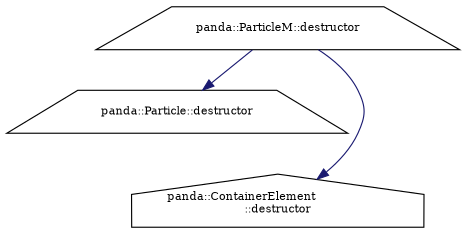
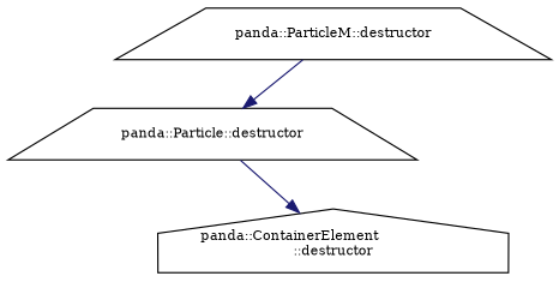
  digraph {
    fontname="DejaVu Serif"
    rankdir=TB
    node [color=black fillcolor=white fontname="DejaVu Serif" fontsize=10 shape=trapezium style=filled]
    edge [color=midnightblue fontname="DejaVu Serif" fontsize=10 labelfontname=Helvetica labelfontsize=10 style=solid]
    n1 [height=0.2 label="panda::ParticleM::destructor" width=0.4]
    n2 [height=0.2 label="panda::Particle::destructor" width=0.4]
    n3 [height=0.2 label="panda::ContainerElement\l::destructor" shape=house width=0.4]
    n1 -> n2
-   n1 -> n3
+   n2 -> n3
  }
